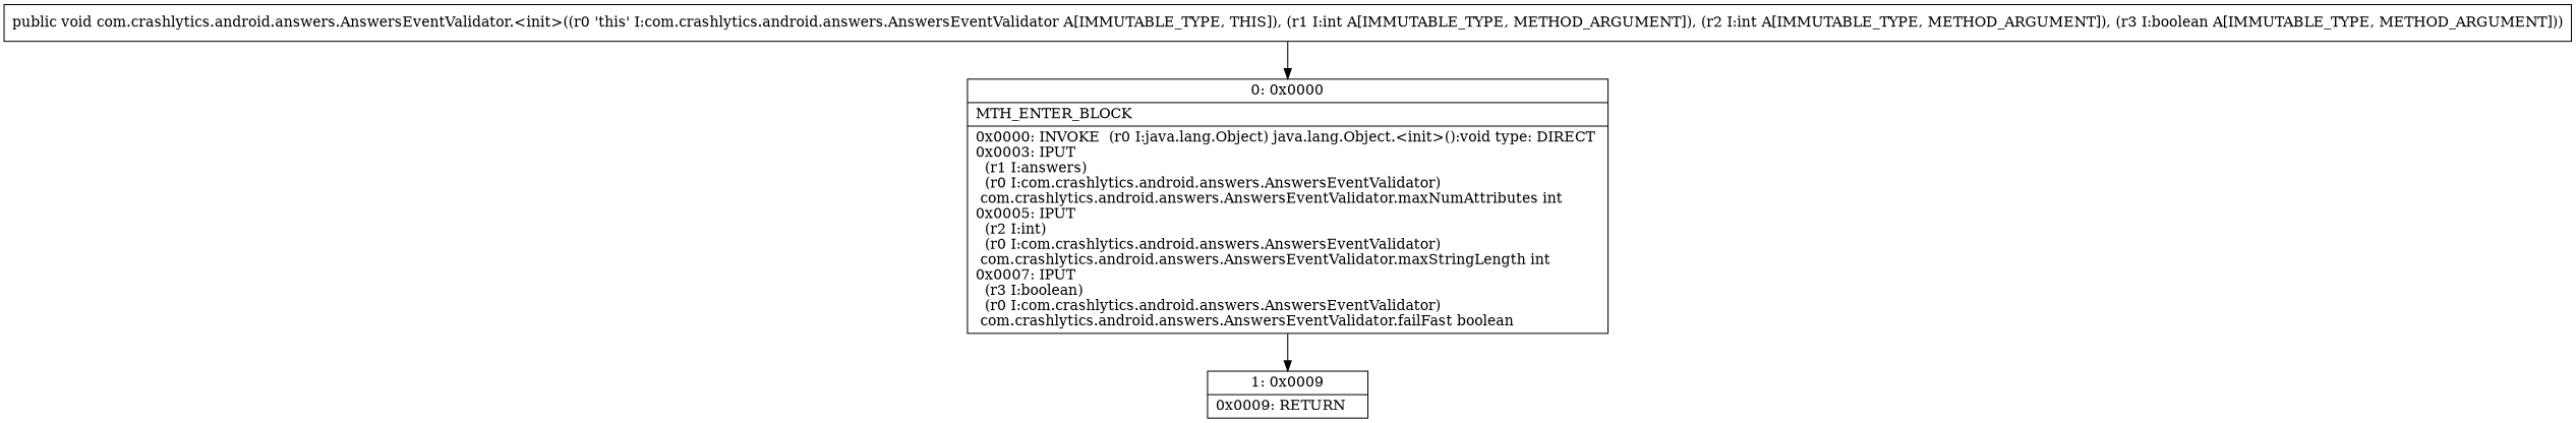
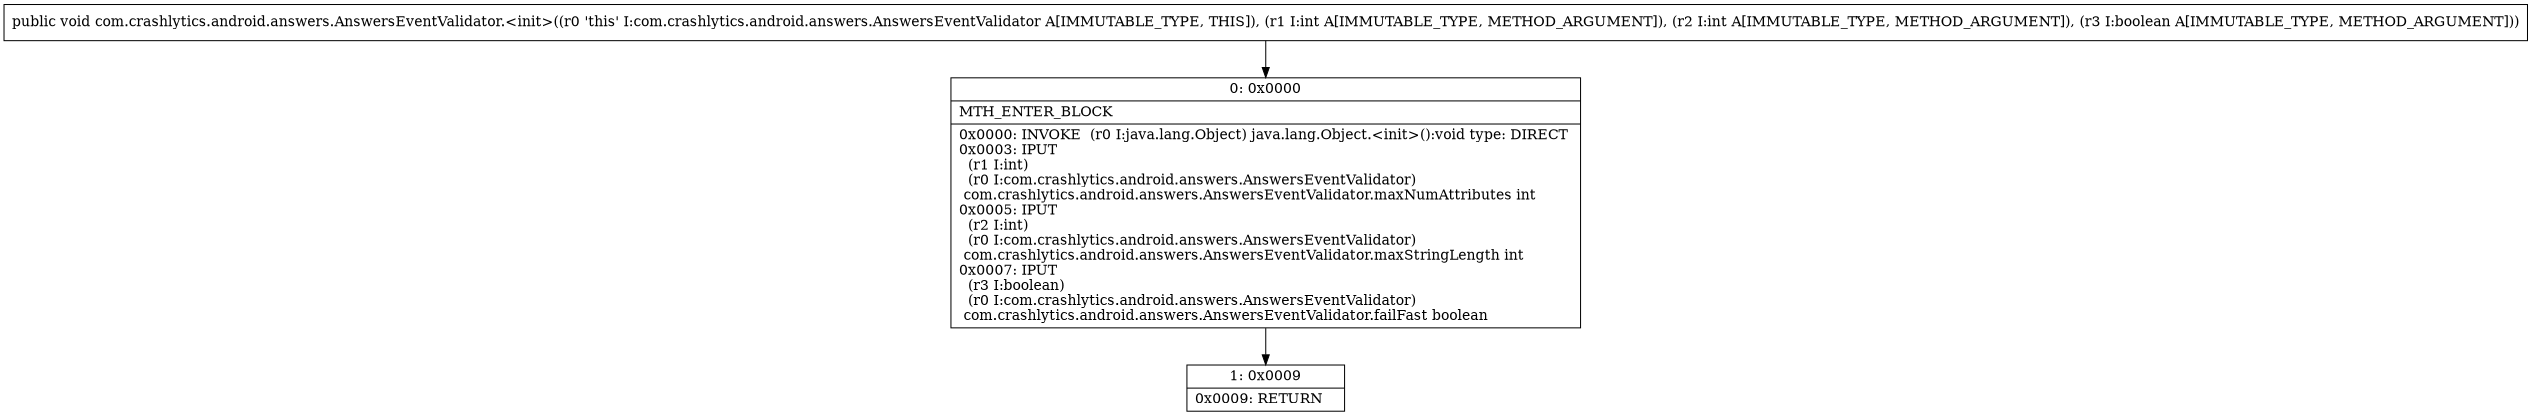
  digraph {
    node [shape=record]
-   n1 [label="{0\:\ 0x0000|MTH_ENTER_BLOCK\l|0x0000: INVOKE  (r0 I:java.lang.Object) java.lang.Object.\<init\>():void type: DIRECT \l0x0003: IPUT  \l  (r1 I:answers)\l  (r0 I:com.crashlytics.android.answers.AnswersEventValidator)\l com.crashlytics.android.answers.AnswersEventValidator.maxNumAttributes int \l0x0005: IPUT  \l  (r2 I:int)\l  (r0 I:com.crashlytics.android.answers.AnswersEventValidator)\l com.crashlytics.android.answers.AnswersEventValidator.maxStringLength int \l0x0007: IPUT  \l  (r3 I:boolean)\l  (r0 I:com.crashlytics.android.answers.AnswersEventValidator)\l com.crashlytics.android.answers.AnswersEventValidator.failFast boolean \l}"]
+   n1 [label="{0\:\ 0x0000|MTH_ENTER_BLOCK\l|0x0000: INVOKE  (r0 I:java.lang.Object) java.lang.Object.\<init\>():void type: DIRECT \l0x0003: IPUT  \l  (r1 I:int)\l  (r0 I:com.crashlytics.android.answers.AnswersEventValidator)\l com.crashlytics.android.answers.AnswersEventValidator.maxNumAttributes int \l0x0005: IPUT  \l  (r2 I:int)\l  (r0 I:com.crashlytics.android.answers.AnswersEventValidator)\l com.crashlytics.android.answers.AnswersEventValidator.maxStringLength int \l0x0007: IPUT  \l  (r3 I:boolean)\l  (r0 I:com.crashlytics.android.answers.AnswersEventValidator)\l com.crashlytics.android.answers.AnswersEventValidator.failFast boolean \l}"]
    n2 [label="{1\:\ 0x0009|0x0009: RETURN   \l}"]
    n3 [label="{public void com.crashlytics.android.answers.AnswersEventValidator.\<init\>((r0 'this' I:com.crashlytics.android.answers.AnswersEventValidator A[IMMUTABLE_TYPE, THIS]), (r1 I:int A[IMMUTABLE_TYPE, METHOD_ARGUMENT]), (r2 I:int A[IMMUTABLE_TYPE, METHOD_ARGUMENT]), (r3 I:boolean A[IMMUTABLE_TYPE, METHOD_ARGUMENT])) }"]
    n1 -> n2
    n3 -> n1
  }
